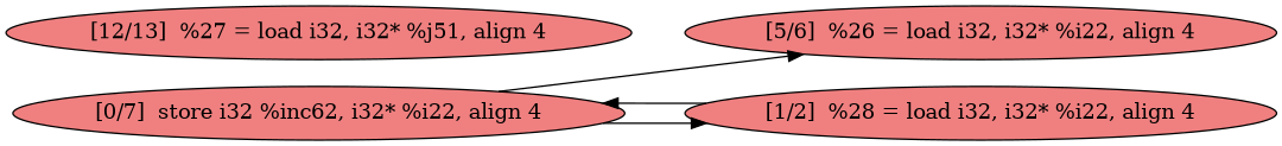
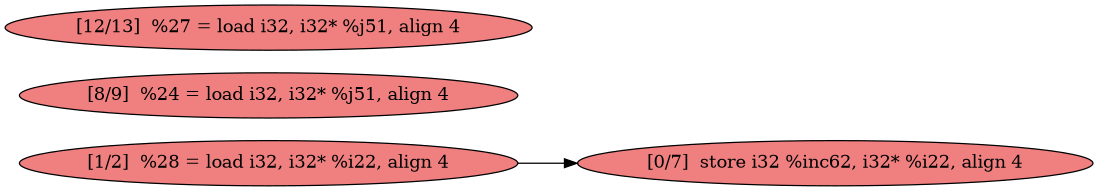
  digraph {
    rankdir=LR
    node [fillcolor=lightcoral shape=ellipse style=filled]
-   n1 [label="[5/6]  %26 = load i32, i32* %i22, align 4"]
    n2 [label="[0/7]  store i32 %inc62, i32* %i22, align 4"]
    n3 [label="[1/2]  %28 = load i32, i32* %i22, align 4"]
+   n4 [label="[8/9]  %24 = load i32, i32* %j51, align 4"]
    n5 [label="[12/13]  %27 = load i32, i32* %j51, align 4"]
-   n2 -> n1
-   n2 -> n3
    n3 -> n2
  }
